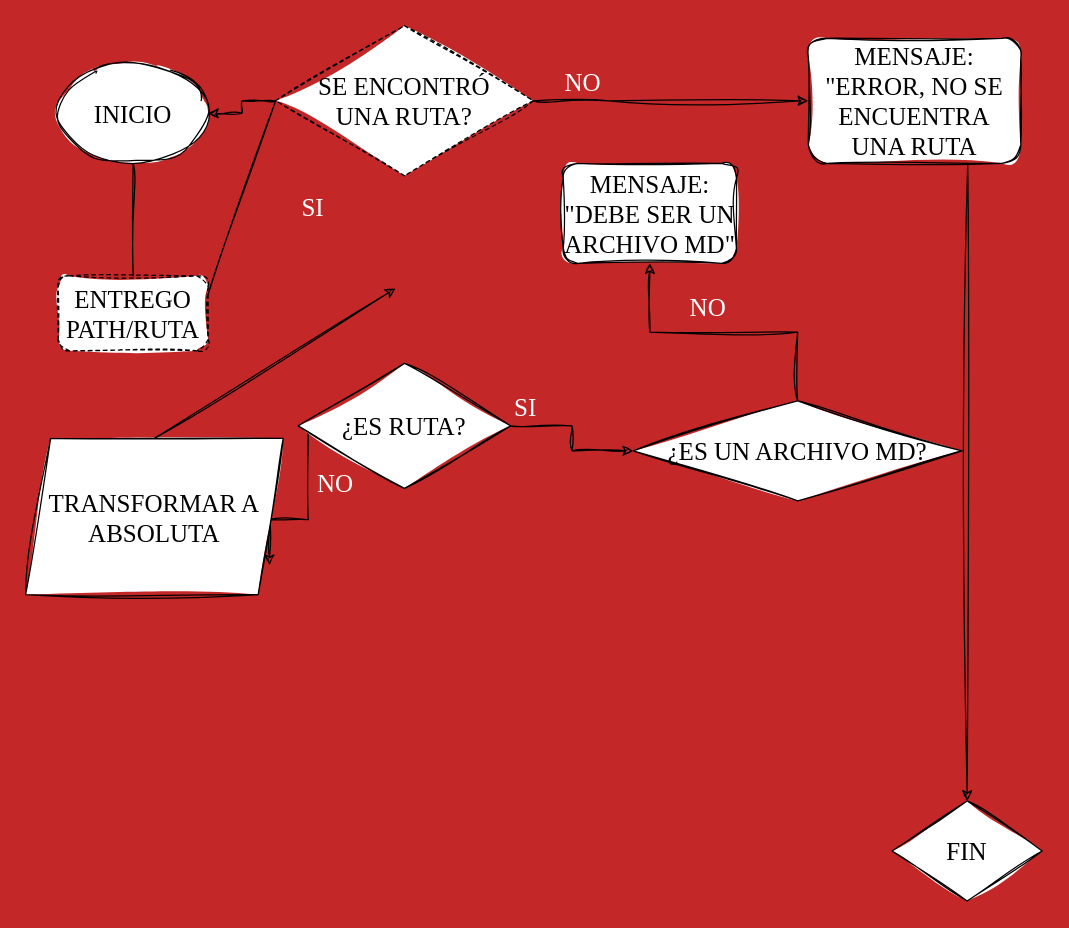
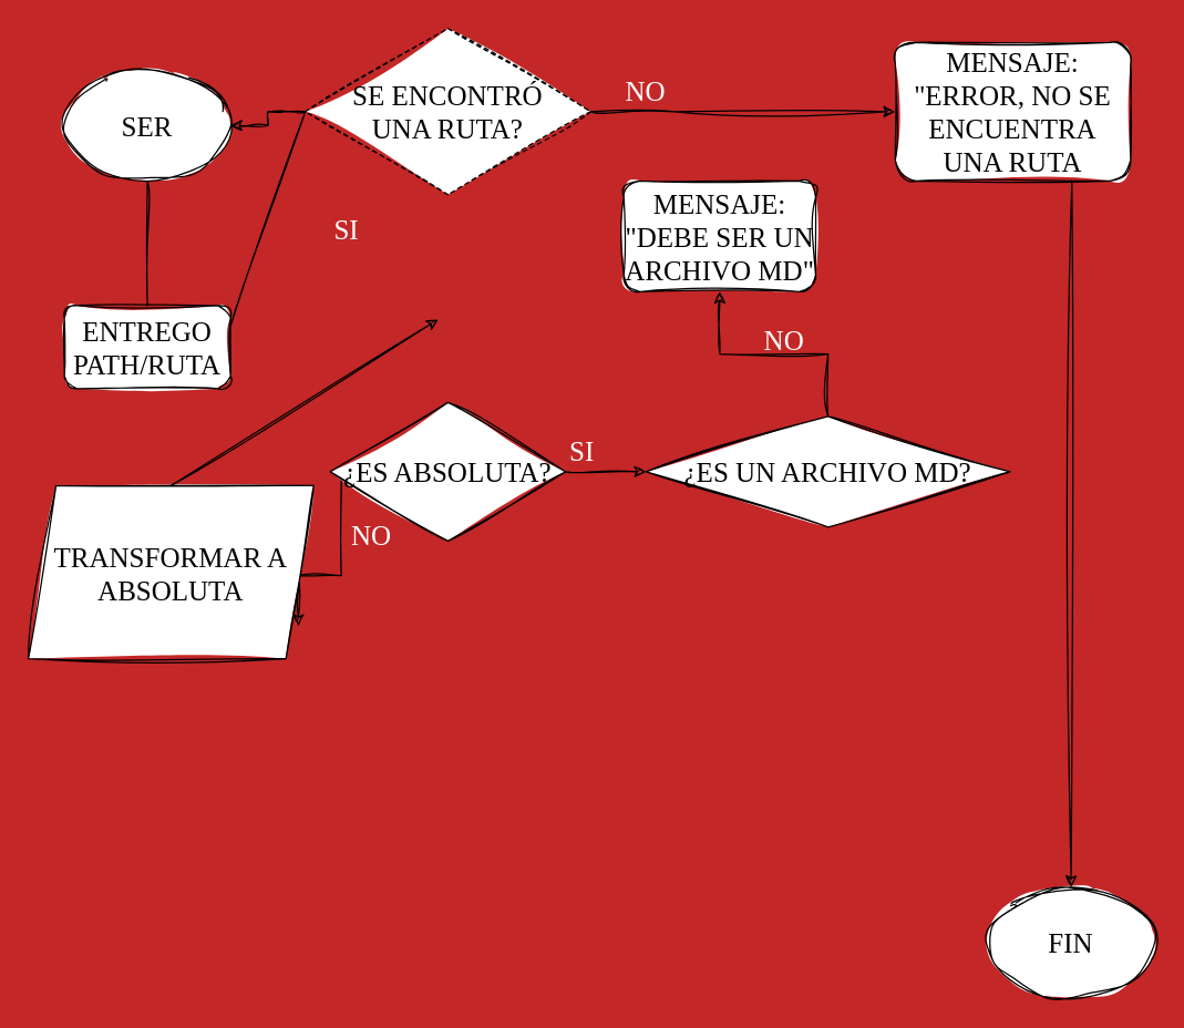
  <mxCell id="0" />
  <mxCell id="1" parent="0" />
  <mxCell id="2" value="" style="edgeStyle=orthogonalEdgeStyle;rounded=0;sketch=1;hachureGap=4;jiggle=2;curveFitting=1;orthogonalLoop=1;jettySize=auto;html=1;fontFamily=Architects Daughter;fontSource=https%3A%2F%2Ffonts.googleapis.com%2Fcss%3Ffamily%3DArchitects%2BDaughter;fontSize=16;endArrow=none;" edge="1" parent="1" source="3" target="4"><mxGeometry relative="1" as="geometry" /></mxCell>
- <mxCell id="3" value="INICIO" style="ellipse;whiteSpace=wrap;html=1;sketch=1;hachureGap=4;jiggle=2;curveFitting=1;fontFamily=Architects Daughter;fontSource=https%3A%2F%2Ffonts.googleapis.com%2Fcss%3Ffamily%3DArchitects%2BDaughter;fontSize=20;" vertex="1" parent="1"><mxGeometry x="46" y="50" width="120" height="80" as="geometry" /></mxCell>
- <mxCell id="4" value="ENTREGO PATH/RUTA" style="rounded=1;whiteSpace=wrap;html=1;fontSize=20;fontFamily=Architects Daughter;sketch=1;hachureGap=4;jiggle=2;curveFitting=1;fontSource=https%3A%2F%2Ffonts.googleapis.com%2Fcss%3Ffamily%3DArchitects%2BDaughter;dashed=1;" vertex="1" parent="1"><mxGeometry x="46" y="220" width="120" height="60" as="geometry" /></mxCell>
+ <mxCell id="3" value="SER" style="ellipse;whiteSpace=wrap;html=1;sketch=1;hachureGap=4;jiggle=2;curveFitting=1;fontFamily=Architects Daughter;fontSource=https%3A%2F%2Ffonts.googleapis.com%2Fcss%3Ffamily%3DArchitects%2BDaughter;fontSize=20;" vertex="1" parent="1"><mxGeometry x="46" y="50" width="120" height="80" as="geometry" /></mxCell>
+ <mxCell id="4" value="ENTREGO PATH/RUTA" style="rounded=1;whiteSpace=wrap;html=1;fontSize=20;fontFamily=Architects Daughter;sketch=1;hachureGap=4;jiggle=2;curveFitting=1;fontSource=https%3A%2F%2Ffonts.googleapis.com%2Fcss%3Ffamily%3DArchitects%2BDaughter;" vertex="1" parent="1"><mxGeometry x="46" y="220" width="120" height="60" as="geometry" /></mxCell>
  <mxCell id="5" value="" style="endArrow=none;html=1;rounded=0;sketch=1;hachureGap=4;jiggle=2;curveFitting=1;fontFamily=Architects Daughter;fontSource=https%3A%2F%2Ffonts.googleapis.com%2Fcss%3Ffamily%3DArchitects%2BDaughter;fontSize=16;exitX=1;exitY=0.25;exitDx=0;exitDy=0;entryX=0;entryY=0.5;entryDx=0;entryDy=0;" edge="1" parent="1" source="4" target="7"><mxGeometry width="50" height="50" relative="1" as="geometry"><mxPoint x="166" y="220" as="sourcePoint" /><mxPoint x="206" y="90" as="targetPoint" /></mxGeometry></mxCell>
  <mxCell id="6" value="" style="edgeStyle=orthogonalEdgeStyle;rounded=0;sketch=1;hachureGap=4;jiggle=2;curveFitting=1;orthogonalLoop=1;jettySize=auto;html=1;fontFamily=Architects Daughter;fontSource=https%3A%2F%2Ffonts.googleapis.com%2Fcss%3Ffamily%3DArchitects%2BDaughter;fontSize=16;" edge="1" parent="1" source="7" target="3"><mxGeometry relative="1" as="geometry" /></mxCell>
  <mxCell id="7" value="SE ENCONTRÓ&lt;br&gt;UNA RUTA?" style="rhombus;whiteSpace=wrap;html=1;sketch=1;hachureGap=4;jiggle=2;curveFitting=1;fontFamily=Architects Daughter;fontSource=https%3A%2F%2Ffonts.googleapis.com%2Fcss%3Ffamily%3DArchitects%2BDaughter;fontSize=20;dashed=1;" vertex="1" parent="1"><mxGeometry x="220" y="20" width="206" height="120" as="geometry" /></mxCell>
  <mxCell id="8" value="&lt;p style=&quot;line-height: 120%;&quot;&gt;&lt;font color=&quot;#ffffff&quot;&gt;SI&lt;/font&gt;&lt;/p&gt;" style="text;html=1;strokeColor=none;fillColor=none;align=center;verticalAlign=middle;whiteSpace=wrap;rounded=0;fontSize=20;fontFamily=Architects Daughter;" vertex="1" parent="1"><mxGeometry x="220" y="150" width="60" height="30" as="geometry" /></mxCell>
  <mxCell id="9" value="&lt;p style=&quot;line-height: 120%;&quot;&gt;&lt;font color=&quot;#ffffff&quot;&gt;NO&lt;/font&gt;&lt;/p&gt;" style="text;html=1;strokeColor=none;fillColor=none;align=center;verticalAlign=middle;whiteSpace=wrap;rounded=0;fontSize=20;fontFamily=Architects Daughter;" vertex="1" parent="1"><mxGeometry x="536" y="230" width="60" height="30" as="geometry" /></mxCell>
  <mxCell id="10" value="&lt;p style=&quot;line-height: 120%;&quot;&gt;&lt;font color=&quot;#ffffff&quot;&gt;SI&lt;/font&gt;&lt;/p&gt;" style="text;html=1;strokeColor=none;fillColor=none;align=center;verticalAlign=middle;whiteSpace=wrap;rounded=0;fontSize=20;fontFamily=Architects Daughter;" vertex="1" parent="1"><mxGeometry x="390" y="310" width="60" height="30" as="geometry" /></mxCell>
  <mxCell id="11" value="&lt;p style=&quot;line-height: 120%;&quot;&gt;&lt;font color=&quot;#ffffff&quot;&gt;NO&lt;/font&gt;&lt;/p&gt;" style="text;html=1;strokeColor=none;fillColor=none;align=center;verticalAlign=middle;whiteSpace=wrap;rounded=0;fontSize=20;fontFamily=Architects Daughter;" vertex="1" parent="1"><mxGeometry x="238" y="370" width="60" height="30" as="geometry" /></mxCell>
  <mxCell id="12" value="&lt;p style=&quot;line-height: 120%;&quot;&gt;&lt;font color=&quot;#ffffff&quot;&gt;NO&lt;/font&gt;&lt;/p&gt;" style="text;html=1;strokeColor=none;fillColor=none;align=center;verticalAlign=middle;whiteSpace=wrap;rounded=0;fontSize=20;fontFamily=Architects Daughter;" vertex="1" parent="1"><mxGeometry x="436" y="50" width="60" height="30" as="geometry" /></mxCell>
  <mxCell id="13" style="edgeStyle=orthogonalEdgeStyle;rounded=0;sketch=1;hachureGap=4;jiggle=2;curveFitting=1;orthogonalLoop=1;jettySize=auto;html=1;exitX=0.5;exitY=1;exitDx=0;exitDy=0;fontFamily=Architects Daughter;fontSource=https%3A%2F%2Ffonts.googleapis.com%2Fcss%3Ffamily%3DArchitects%2BDaughter;fontSize=16;" edge="1" parent="1" source="9" target="9"><mxGeometry relative="1" as="geometry" /></mxCell>
- <mxCell id="14" value="FIN" style="rhombus;whiteSpace=wrap;html=1;sketch=1;hachureGap=4;jiggle=2;curveFitting=1;fontFamily=Architects Daughter;fontSource=https%3A%2F%2Ffonts.googleapis.com%2Fcss%3Ffamily%3DArchitects%2BDaughter;fontSize=20;" vertex="1" parent="1"><mxGeometry x="713" y="640" width="120" height="80" as="geometry" /></mxCell>
+ <mxCell id="14" value="FIN" style="ellipse;whiteSpace=wrap;html=1;sketch=1;hachureGap=4;jiggle=2;curveFitting=1;fontFamily=Architects Daughter;fontSource=https%3A%2F%2Ffonts.googleapis.com%2Fcss%3Ffamily%3DArchitects%2BDaughter;fontSize=20;" vertex="1" parent="1"><mxGeometry x="713" y="640" width="120" height="80" as="geometry" /></mxCell>
  <mxCell id="15" value="" style="endArrow=classic;html=1;rounded=0;sketch=1;hachureGap=4;jiggle=2;curveFitting=1;fontFamily=Architects Daughter;fontSource=https%3A%2F%2Ffonts.googleapis.com%2Fcss%3Ffamily%3DArchitects%2BDaughter;fontSize=16;exitX=1;exitY=0.5;exitDx=0;exitDy=0;" edge="1" parent="1" source="7" target="16"><mxGeometry width="50" height="50" relative="1" as="geometry"><mxPoint x="426" y="80" as="sourcePoint" /><mxPoint x="566" y="80" as="targetPoint" /><Array as="points"><mxPoint x="486" y="80" /></Array></mxGeometry></mxCell>
  <mxCell id="16" value="MENSAJE: &quot;ERROR, NO SE ENCUENTRA UNA RUTA" style="rounded=1;whiteSpace=wrap;html=1;sketch=1;hachureGap=4;jiggle=2;curveFitting=1;fontFamily=Architects Daughter;fontSource=https%3A%2F%2Ffonts.googleapis.com%2Fcss%3Ffamily%3DArchitects%2BDaughter;fontSize=20;" vertex="1" parent="1"><mxGeometry x="646" y="30" width="170" height="100" as="geometry" /></mxCell>
  <mxCell id="17" value="" style="endArrow=classic;html=1;rounded=0;sketch=1;hachureGap=4;jiggle=2;curveFitting=1;fontFamily=Architects Daughter;fontSource=https%3A%2F%2Ffonts.googleapis.com%2Fcss%3Ffamily%3DArchitects%2BDaughter;fontSize=16;exitX=0.75;exitY=1;exitDx=0;exitDy=0;" edge="1" parent="1" source="16" target="14"><mxGeometry width="50" height="50" relative="1" as="geometry"><mxPoint x="716" y="360" as="sourcePoint" /><mxPoint x="766" y="310" as="targetPoint" /></mxGeometry></mxCell>
  <mxCell id="18" value="" style="edgeStyle=orthogonalEdgeStyle;rounded=0;sketch=1;hachureGap=4;jiggle=2;curveFitting=1;orthogonalLoop=1;jettySize=auto;html=1;fontFamily=Architects Daughter;fontSource=https%3A%2F%2Ffonts.googleapis.com%2Fcss%3Ffamily%3DArchitects%2BDaughter;fontSize=16;entryX=0.053;entryY=0.188;entryDx=0;entryDy=0;entryPerimeter=0;" edge="1" parent="1" source="20" target="21"><mxGeometry relative="1" as="geometry"><Array as="points"><mxPoint x="246" y="415" /></Array></mxGeometry></mxCell>
  <mxCell id="19" value="" style="edgeStyle=orthogonalEdgeStyle;rounded=0;sketch=1;hachureGap=4;jiggle=2;curveFitting=1;orthogonalLoop=1;jettySize=auto;html=1;fontFamily=Architects Daughter;fontSource=https%3A%2F%2Ffonts.googleapis.com%2Fcss%3Ffamily%3DArchitects%2BDaughter;fontSize=16;" edge="1" parent="1" source="20" target="24"><mxGeometry relative="1" as="geometry" /></mxCell>
- <mxCell id="20" value="¿ES RUTA?" style="rhombus;whiteSpace=wrap;html=1;fontSize=20;fontFamily=Architects Daughter;sketch=1;hachureGap=4;jiggle=2;curveFitting=1;fontSource=https%3A%2F%2Ffonts.googleapis.com%2Fcss%3Ffamily%3DArchitects%2BDaughter;" vertex="1" parent="1"><mxGeometry x="238" y="290" width="170" height="100" as="geometry" /></mxCell>
+ <mxCell id="20" value="¿ES ABSOLUTA?" style="rhombus;whiteSpace=wrap;html=1;fontSize=20;fontFamily=Architects Daughter;sketch=1;hachureGap=4;jiggle=2;curveFitting=1;fontSource=https%3A%2F%2Ffonts.googleapis.com%2Fcss%3Ffamily%3DArchitects%2BDaughter;" vertex="1" parent="1"><mxGeometry x="238" y="290" width="170" height="100" as="geometry" /></mxCell>
  <mxCell id="21" value="TRANSFORMAR A ABSOLUTA" style="shape=parallelogram;perimeter=parallelogramPerimeter;whiteSpace=wrap;html=1;fixedSize=1;fontSize=20;fontFamily=Architects Daughter;sketch=1;hachureGap=4;jiggle=2;curveFitting=1;fontSource=https%3A%2F%2Ffonts.googleapis.com%2Fcss%3Ffamily%3DArchitects%2BDaughter;direction=west;" vertex="1" parent="1"><mxGeometry x="20" y="350" width="206" height="125" as="geometry" /></mxCell>
  <mxCell id="22" value="" style="endArrow=classic;html=1;rounded=0;sketch=1;hachureGap=4;jiggle=2;curveFitting=1;fontFamily=Architects Daughter;fontSource=https%3A%2F%2Ffonts.googleapis.com%2Fcss%3Ffamily%3DArchitects%2BDaughter;fontSize=16;exitX=0.5;exitY=1;exitDx=0;exitDy=0;" edge="1" parent="1" source="21"><mxGeometry width="50" height="50" relative="1" as="geometry"><mxPoint x="136" y="320" as="sourcePoint" /><mxPoint x="316" y="230" as="targetPoint" /></mxGeometry></mxCell>
  <mxCell id="23" value="" style="edgeStyle=orthogonalEdgeStyle;rounded=0;sketch=1;hachureGap=4;jiggle=2;curveFitting=1;orthogonalLoop=1;jettySize=auto;html=1;fontFamily=Architects Daughter;fontSource=https%3A%2F%2Ffonts.googleapis.com%2Fcss%3Ffamily%3DArchitects%2BDaughter;fontSize=16;" edge="1" parent="1" source="24" target="25"><mxGeometry relative="1" as="geometry" /></mxCell>
- <mxCell id="24" value="¿ES UN ARCHIVO MD?" style="rhombus;whiteSpace=wrap;html=1;fontSize=20;fontFamily=Architects Daughter;sketch=1;hachureGap=4;jiggle=2;curveFitting=1;fontSource=https%3A%2F%2Ffonts.googleapis.com%2Fcss%3Ffamily%3DArchitects%2BDaughter;" vertex="1" parent="1"><mxGeometry x="506" y="320" width="263" height="80" as="geometry" /></mxCell>
+ <mxCell id="24" value="¿ES UN ARCHIVO MD?" style="rhombus;whiteSpace=wrap;html=1;fontSize=20;fontFamily=Architects Daughter;sketch=1;hachureGap=4;jiggle=2;curveFitting=1;fontSource=https%3A%2F%2Ffonts.googleapis.com%2Fcss%3Ffamily%3DArchitects%2BDaughter;" vertex="1" parent="1"><mxGeometry x="466" y="300" width="263" height="80" as="geometry" /></mxCell>
  <mxCell id="25" value="MENSAJE: &quot;DEBE SER UN ARCHIVO MD&quot;" style="rounded=1;whiteSpace=wrap;html=1;fontSize=20;fontFamily=Architects Daughter;sketch=1;hachureGap=4;jiggle=2;curveFitting=1;fontSource=https%3A%2F%2Ffonts.googleapis.com%2Fcss%3Ffamily%3DArchitects%2BDaughter;" vertex="1" parent="1"><mxGeometry x="450" y="130" width="138.5" height="80" as="geometry" /></mxCell>
